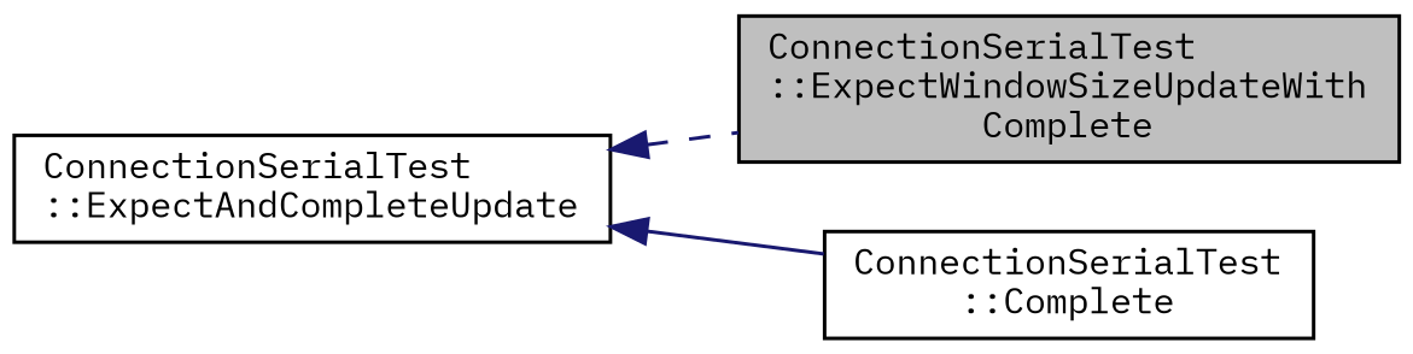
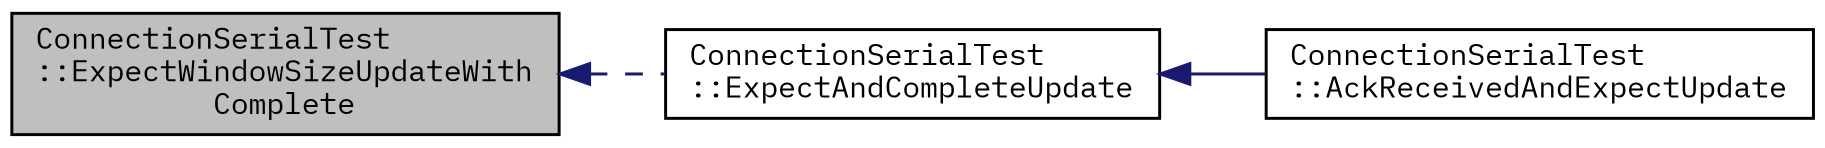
  digraph {
    fontname="IBM Plex Mono"
    rankdir=LR
    node [color=black fillcolor=white fontname="IBM Plex Mono" fontsize=10 shape=record style=filled]
    edge [color=midnightblue dir=back fontname="IBM Plex Mono" fontsize=10 labelfontname=Helvetica labelfontsize=10]
    n1 [fillcolor=grey75 fontcolor=black height=0.2 label="ConnectionSerialTest\l::ExpectWindowSizeUpdateWith\lComplete" width=0.4]
    n2 [height=0.2 label="ConnectionSerialTest\l::ExpectAndCompleteUpdate" width=0.4]
-   n3 [height=0.2 label="ConnectionSerialTest\l::Complete" width=0.4]
-   n2 -> n1 [style=dashed]
+   n3 [height=0.2 label="ConnectionSerialTest\l::AckReceivedAndExpectUpdate" width=0.4]
+   n1 -> n2 [style=dashed]
    n2 -> n3 [style=solid]
  }
